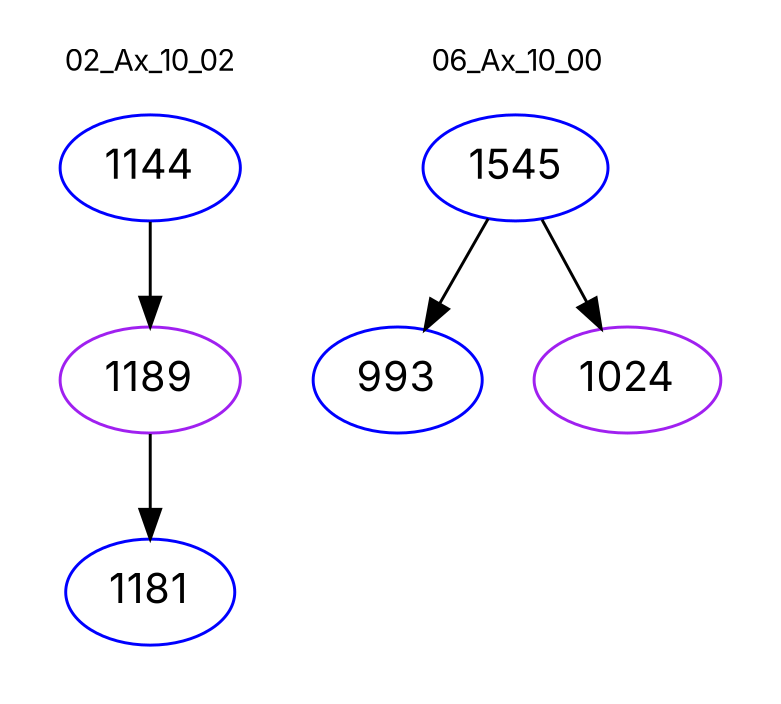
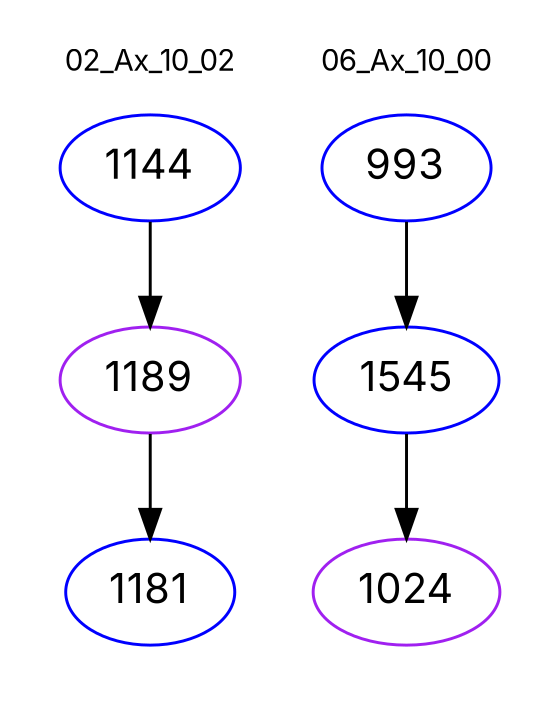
  digraph {
    fontname=Inter
    node [color=blue fontname=Inter]
    edge [color=black fontname=Inter]
    n1 [color=purple label=1189]
    n2 [label=1181]
    n3 [label=1144]
    n4 [label=1545]
    n5 [label=993]
    n6 [color=purple label=1024]
    subgraph cluster_1 {
      color=white
      fontsize=10
      label="02_Ax_10_02"
      n1
      n2
      n3
    }
    subgraph cluster_2 {
      color=white
      fontsize=10
      label="06_Ax_10_00"
      n4
      n5
      n6
    }
    n1 -> n2
    n3 -> n1
-   n4 -> n5
+   n5 -> n4
    n4 -> n6
  }
